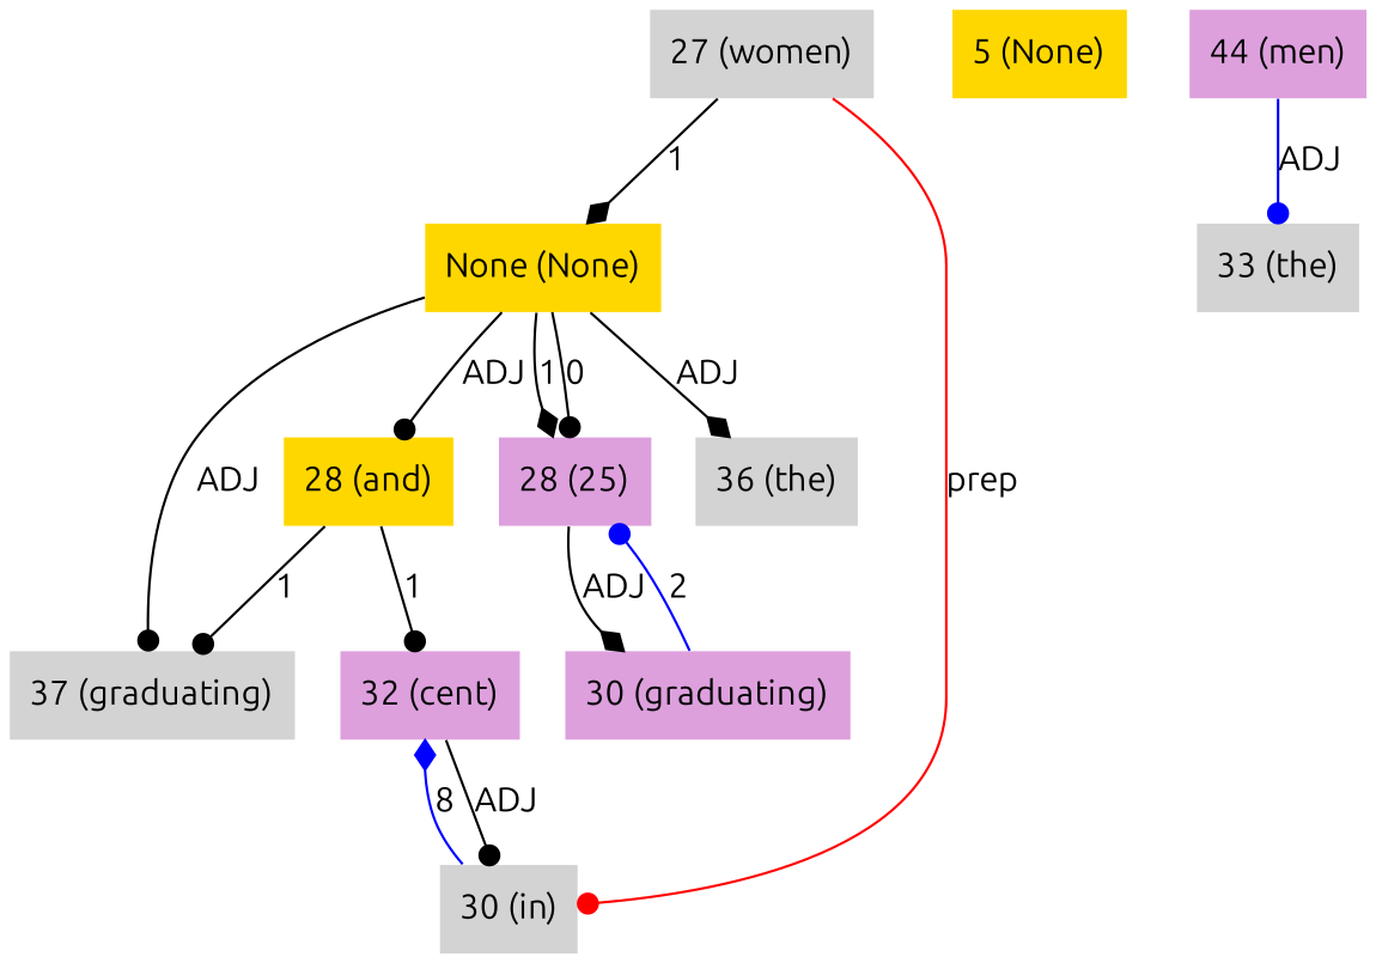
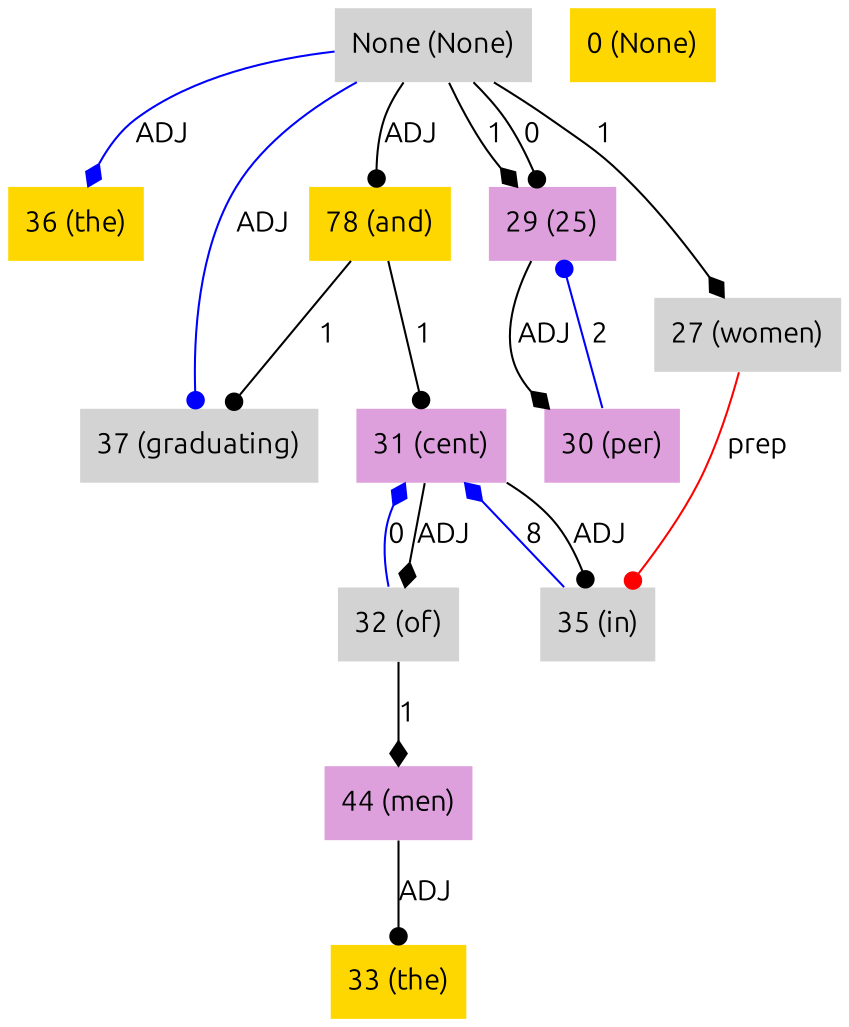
  digraph {
    fontname=Ubuntu
    node [fillcolor=lightgrey fontname=Ubuntu shape=plaintext style=filled]
    edge [arrowhead=dot dir=forward fontname=Ubuntu]
-   n1 [fillcolor=gold label="None (None)"]
-   n2 [label="36 (the)"]
+   n1 [label="None (None)"]
+   n2 [fillcolor=gold label="36 (the)"]
    n3 [label="37 (graduating)"]
-   n4 [fillcolor=plum label="28 (25)"]
-   n5 [fillcolor=gold label="28 (and)"]
+   n4 [fillcolor=plum label="29 (25)"]
+   n5 [fillcolor=gold label="78 (and)"]
    n6 [label="27 (women)"]
-   n7 [fillcolor=plum label="30 (graduating)"]
-   n8 [fillcolor=plum label="32 (cent)"]
-   n9 [label="30 (in)"]
-   n11 [fillcolor=gold label="5 (None)"]
+   n7 [fillcolor=plum label="30 (per)"]
+   n8 [fillcolor=plum label="31 (cent)"]
+   n9 [label="35 (in)"]
+   n10 [label="32 (of)"]
+   n11 [fillcolor=gold label="0 (None)"]
    n12 [fillcolor=plum label="44 (men)"]
-   n13 [label="33 (the)"]
-   n1 -> n2 [arrowhead=diamond label=ADJ]
-   n1 -> n3 [label=ADJ]
+   n13 [fillcolor=gold label="33 (the)"]
+   n1 -> n2 [arrowhead=diamond label=ADJ color=blue]
+   n1 -> n3 [label=ADJ color=blue]
    n1 -> n4 [arrowhead=diamond label=1]
    n1 -> n4 [label=0]
    n1 -> n5 [label=ADJ]
-   n6 -> n1 [arrowhead=diamond label=1]
+   n1 -> n6 [arrowhead=diamond label=1]
    n4 -> n7 [arrowhead=diamond label=ADJ]
    n5 -> n3 [label=1]
    n5 -> n8 [label=1]
    n6 -> n9 [color=red label=prep]
    n7 -> n4 [color=blue label=2]
    n8 -> n9 [label=ADJ]
+   n8 -> n10 [arrowhead=diamond label=ADJ]
    n9 -> n8 [arrowhead=diamond color=blue label=8]
-   n12 -> n13 [label=ADJ color=blue]
+   n10 -> n8 [arrowhead=diamond color=blue label=0]
+   n10 -> n12 [arrowhead=diamond label=1]
+   n12 -> n13 [label=ADJ]
  }
